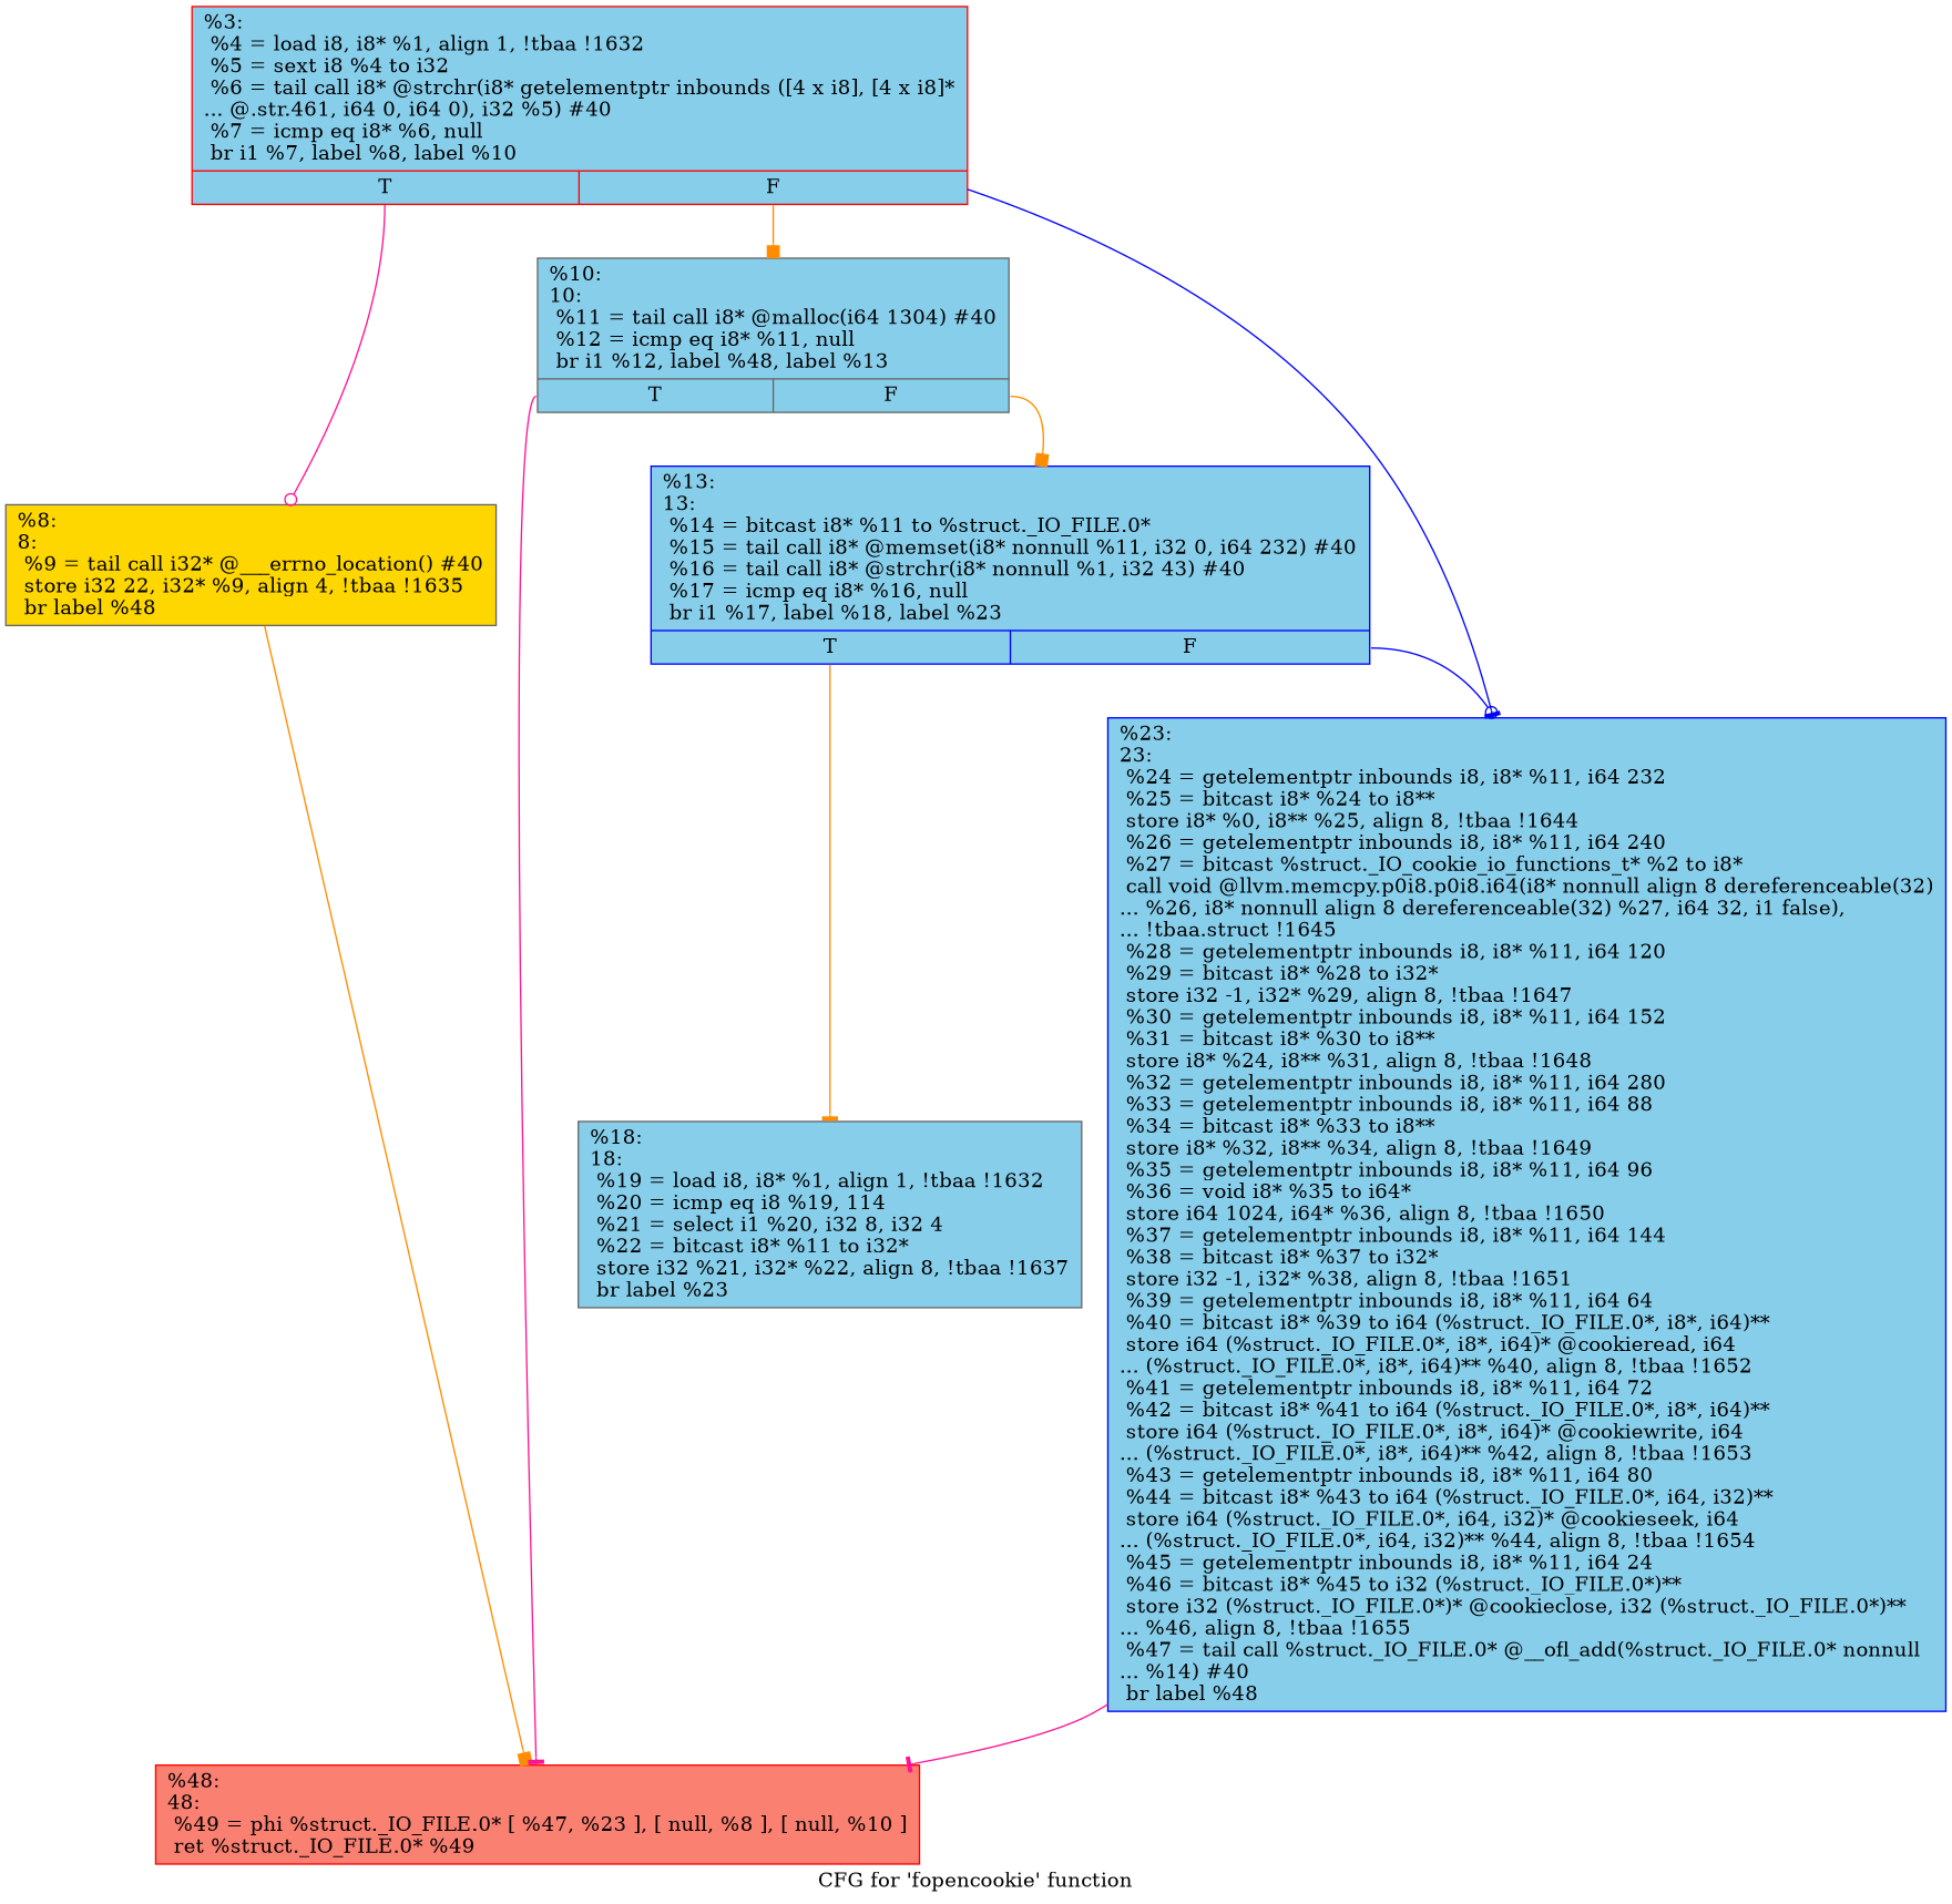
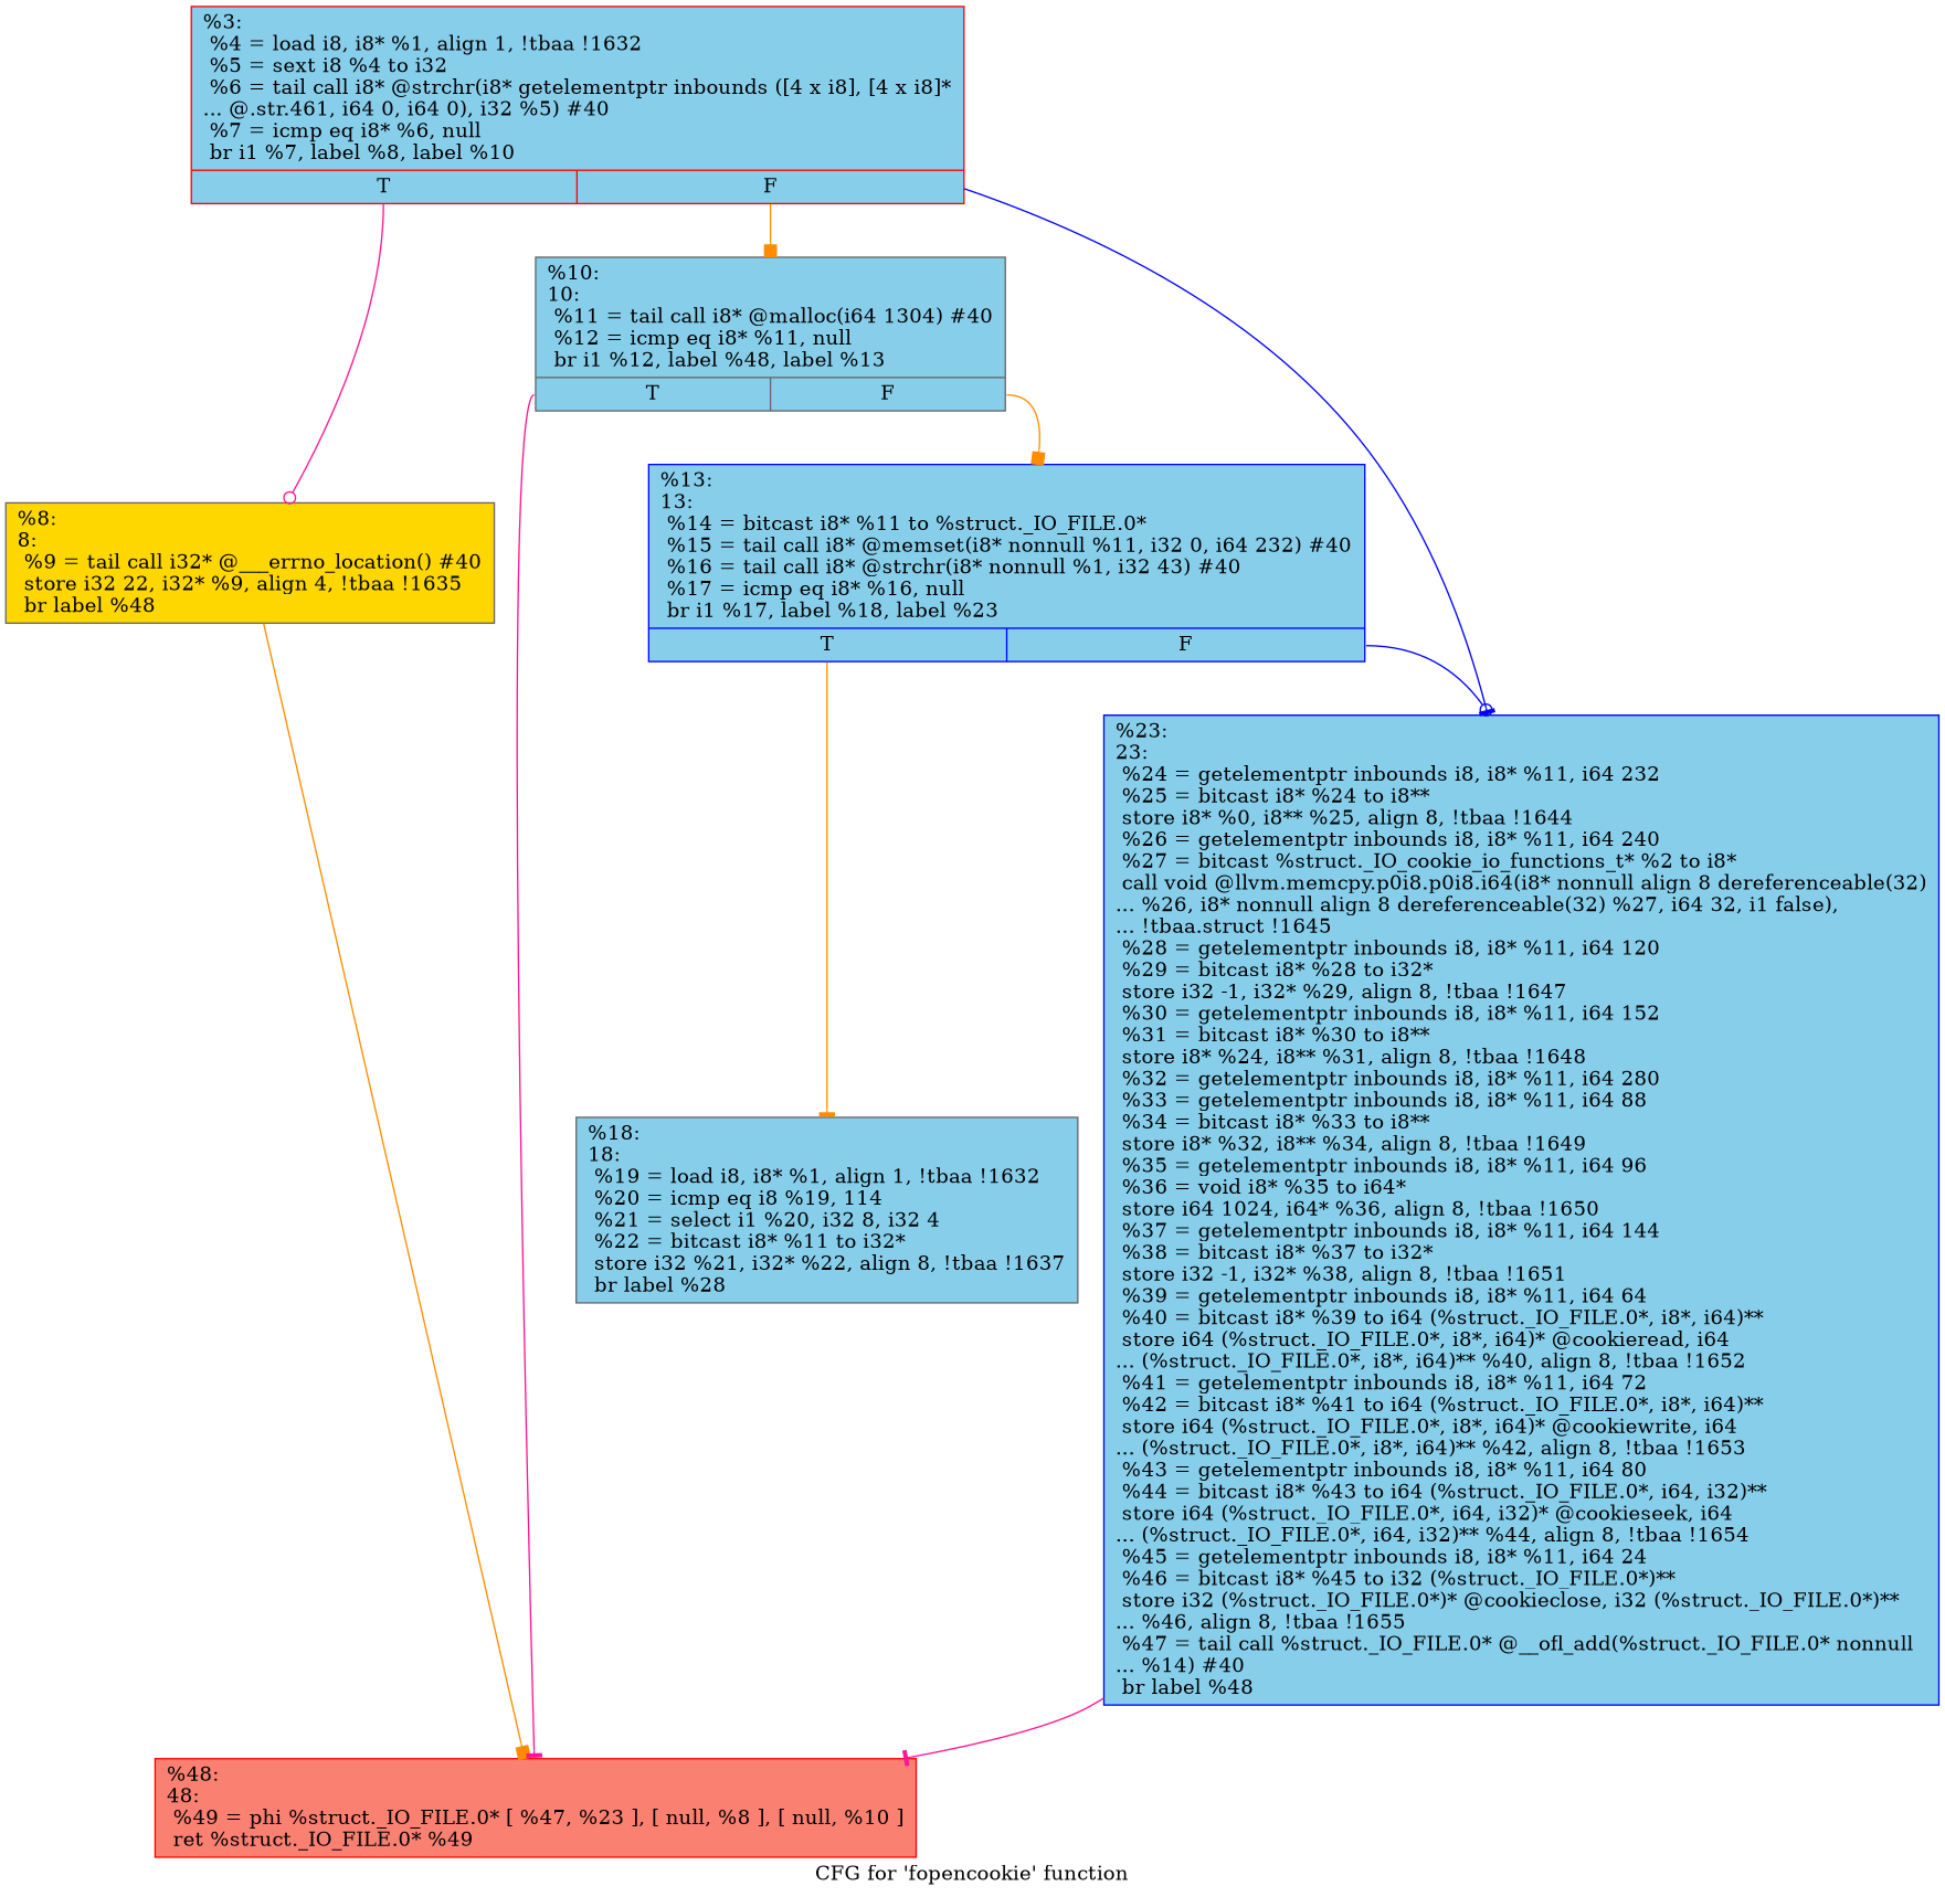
  digraph {
    label="CFG for 'fopencookie' function"
    node [color=gray40 fillcolor=skyblue shape=record style=filled]
    edge [arrowhead=tee color=darkorange]
    n1 [color=red label="{%3:\l  %4 = load i8, i8* %1, align 1, !tbaa !1632\l  %5 = sext i8 %4 to i32\l  %6 = tail call i8* @strchr(i8* getelementptr inbounds ([4 x i8], [4 x i8]*\l... @.str.461, i64 0, i64 0), i32 %5) #40\l  %7 = icmp eq i8* %6, null\l  br i1 %7, label %8, label %10\l|{<s0>T|<s1>F}}"]
    n2 [fillcolor=gold label="{%8:\l8:                                                \l  %9 = tail call i32* @___errno_location() #40\l  store i32 22, i32* %9, align 4, !tbaa !1635\l  br label %48\l}"]
    n3 [label="{%10:\l10:                                               \l  %11 = tail call i8* @malloc(i64 1304) #40\l  %12 = icmp eq i8* %11, null\l  br i1 %12, label %48, label %13\l|{<s0>T|<s1>F}}"]
    n4 [color=blue label="{%23:\l23:                                               \l  %24 = getelementptr inbounds i8, i8* %11, i64 232\l  %25 = bitcast i8* %24 to i8**\l  store i8* %0, i8** %25, align 8, !tbaa !1644\l  %26 = getelementptr inbounds i8, i8* %11, i64 240\l  %27 = bitcast %struct._IO_cookie_io_functions_t* %2 to i8*\l  call void @llvm.memcpy.p0i8.p0i8.i64(i8* nonnull align 8 dereferenceable(32)\l... %26, i8* nonnull align 8 dereferenceable(32) %27, i64 32, i1 false),\l... !tbaa.struct !1645\l  %28 = getelementptr inbounds i8, i8* %11, i64 120\l  %29 = bitcast i8* %28 to i32*\l  store i32 -1, i32* %29, align 8, !tbaa !1647\l  %30 = getelementptr inbounds i8, i8* %11, i64 152\l  %31 = bitcast i8* %30 to i8**\l  store i8* %24, i8** %31, align 8, !tbaa !1648\l  %32 = getelementptr inbounds i8, i8* %11, i64 280\l  %33 = getelementptr inbounds i8, i8* %11, i64 88\l  %34 = bitcast i8* %33 to i8**\l  store i8* %32, i8** %34, align 8, !tbaa !1649\l  %35 = getelementptr inbounds i8, i8* %11, i64 96\l  %36 = void i8* %35 to i64*\l  store i64 1024, i64* %36, align 8, !tbaa !1650\l  %37 = getelementptr inbounds i8, i8* %11, i64 144\l  %38 = bitcast i8* %37 to i32*\l  store i32 -1, i32* %38, align 8, !tbaa !1651\l  %39 = getelementptr inbounds i8, i8* %11, i64 64\l  %40 = bitcast i8* %39 to i64 (%struct._IO_FILE.0*, i8*, i64)**\l  store i64 (%struct._IO_FILE.0*, i8*, i64)* @cookieread, i64\l... (%struct._IO_FILE.0*, i8*, i64)** %40, align 8, !tbaa !1652\l  %41 = getelementptr inbounds i8, i8* %11, i64 72\l  %42 = bitcast i8* %41 to i64 (%struct._IO_FILE.0*, i8*, i64)**\l  store i64 (%struct._IO_FILE.0*, i8*, i64)* @cookiewrite, i64\l... (%struct._IO_FILE.0*, i8*, i64)** %42, align 8, !tbaa !1653\l  %43 = getelementptr inbounds i8, i8* %11, i64 80\l  %44 = bitcast i8* %43 to i64 (%struct._IO_FILE.0*, i64, i32)**\l  store i64 (%struct._IO_FILE.0*, i64, i32)* @cookieseek, i64\l... (%struct._IO_FILE.0*, i64, i32)** %44, align 8, !tbaa !1654\l  %45 = getelementptr inbounds i8, i8* %11, i64 24\l  %46 = bitcast i8* %45 to i32 (%struct._IO_FILE.0*)**\l  store i32 (%struct._IO_FILE.0*)* @cookieclose, i32 (%struct._IO_FILE.0*)**\l... %46, align 8, !tbaa !1655\l  %47 = tail call %struct._IO_FILE.0* @__ofl_add(%struct._IO_FILE.0* nonnull\l... %14) #40\l  br label %48\l}"]
    n5 [color=red fillcolor=salmon label="{%48:\l48:                                               \l  %49 = phi %struct._IO_FILE.0* [ %47, %23 ], [ null, %8 ], [ null, %10 ]\l  ret %struct._IO_FILE.0* %49\l}"]
    n6 [color=blue label="{%13:\l13:                                               \l  %14 = bitcast i8* %11 to %struct._IO_FILE.0*\l  %15 = tail call i8* @memset(i8* nonnull %11, i32 0, i64 232) #40\l  %16 = tail call i8* @strchr(i8* nonnull %1, i32 43) #40\l  %17 = icmp eq i8* %16, null\l  br i1 %17, label %18, label %23\l|{<s0>T|<s1>F}}"]
-   n7 [label="{%18:\l18:                                               \l  %19 = load i8, i8* %1, align 1, !tbaa !1632\l  %20 = icmp eq i8 %19, 114\l  %21 = select i1 %20, i32 8, i32 4\l  %22 = bitcast i8* %11 to i32*\l  store i32 %21, i32* %22, align 8, !tbaa !1637\l  br label %23\l}"]
+   n7 [label="{%18:\l18:                                               \l  %19 = load i8, i8* %1, align 1, !tbaa !1632\l  %20 = icmp eq i8 %19, 114\l  %21 = select i1 %20, i32 8, i32 4\l  %22 = bitcast i8* %11 to i32*\l  store i32 %21, i32* %22, align 8, !tbaa !1637\l  br label %28\l}"]
    n1 -> n2 [arrowhead=odot color=deeppink tailport=s0]
    n1 -> n3 [arrowhead=box tailport=s1]
    n1 -> n4 [color=blue]
    n2 -> n5 [arrowhead=box]
    n3 -> n5 [color=deeppink tailport=s0]
    n3 -> n6 [arrowhead=box tailport=s1]
    n4 -> n5 [color=deeppink]
    n6 -> n4 [arrowhead=odot color=blue tailport=s1]
    n6 -> n7 [tailport=s0]
  }
